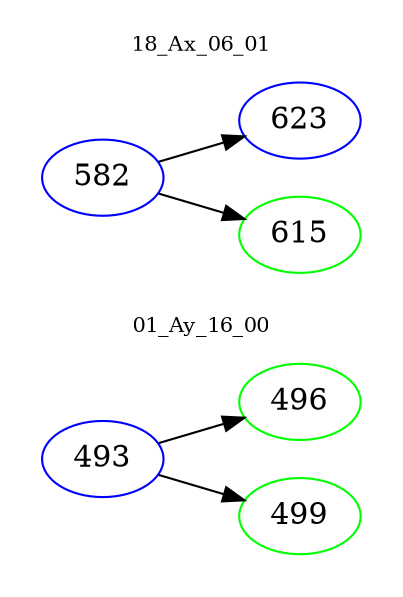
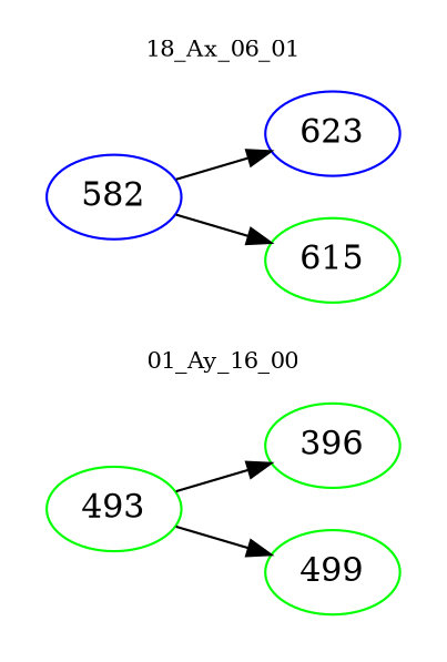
  digraph {
    rankdir=LR
    node [color=blue]
    edge [color=black]
-   n1 [label=493]
+   n1 [color=green label=493]
    n2 [color=green label=499]
-   n3 [color=green label=496]
+   n3 [color=green label=396]
    n4 [label=582]
    n5 [color=green label=615]
    n6 [label=623]
    subgraph cluster_1 {
      color=white
      fontsize=10
      label="01_Ay_16_00"
      n1
      n2
      n3
    }
    subgraph cluster_2 {
      color=white
      fontsize=10
      label="18_Ax_06_01"
      n4
      n5
      n6
    }
    n1 -> n2
    n1 -> n3
    n4 -> n5
    n4 -> n6
  }
